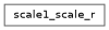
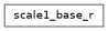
  digraph {
    rankdir=LR
-   n1 [color=grey40 fillcolor=white fontname=Helvetica fontsize=10 height=0.2 label=scale1_scale_r shape=box style=filled width=0.4]
+   n1 [color=grey40 fillcolor=white fontname=Helvetica fontsize=10 height=0.2 label=scale1_base_r shape=box style=filled width=0.4]
  }
